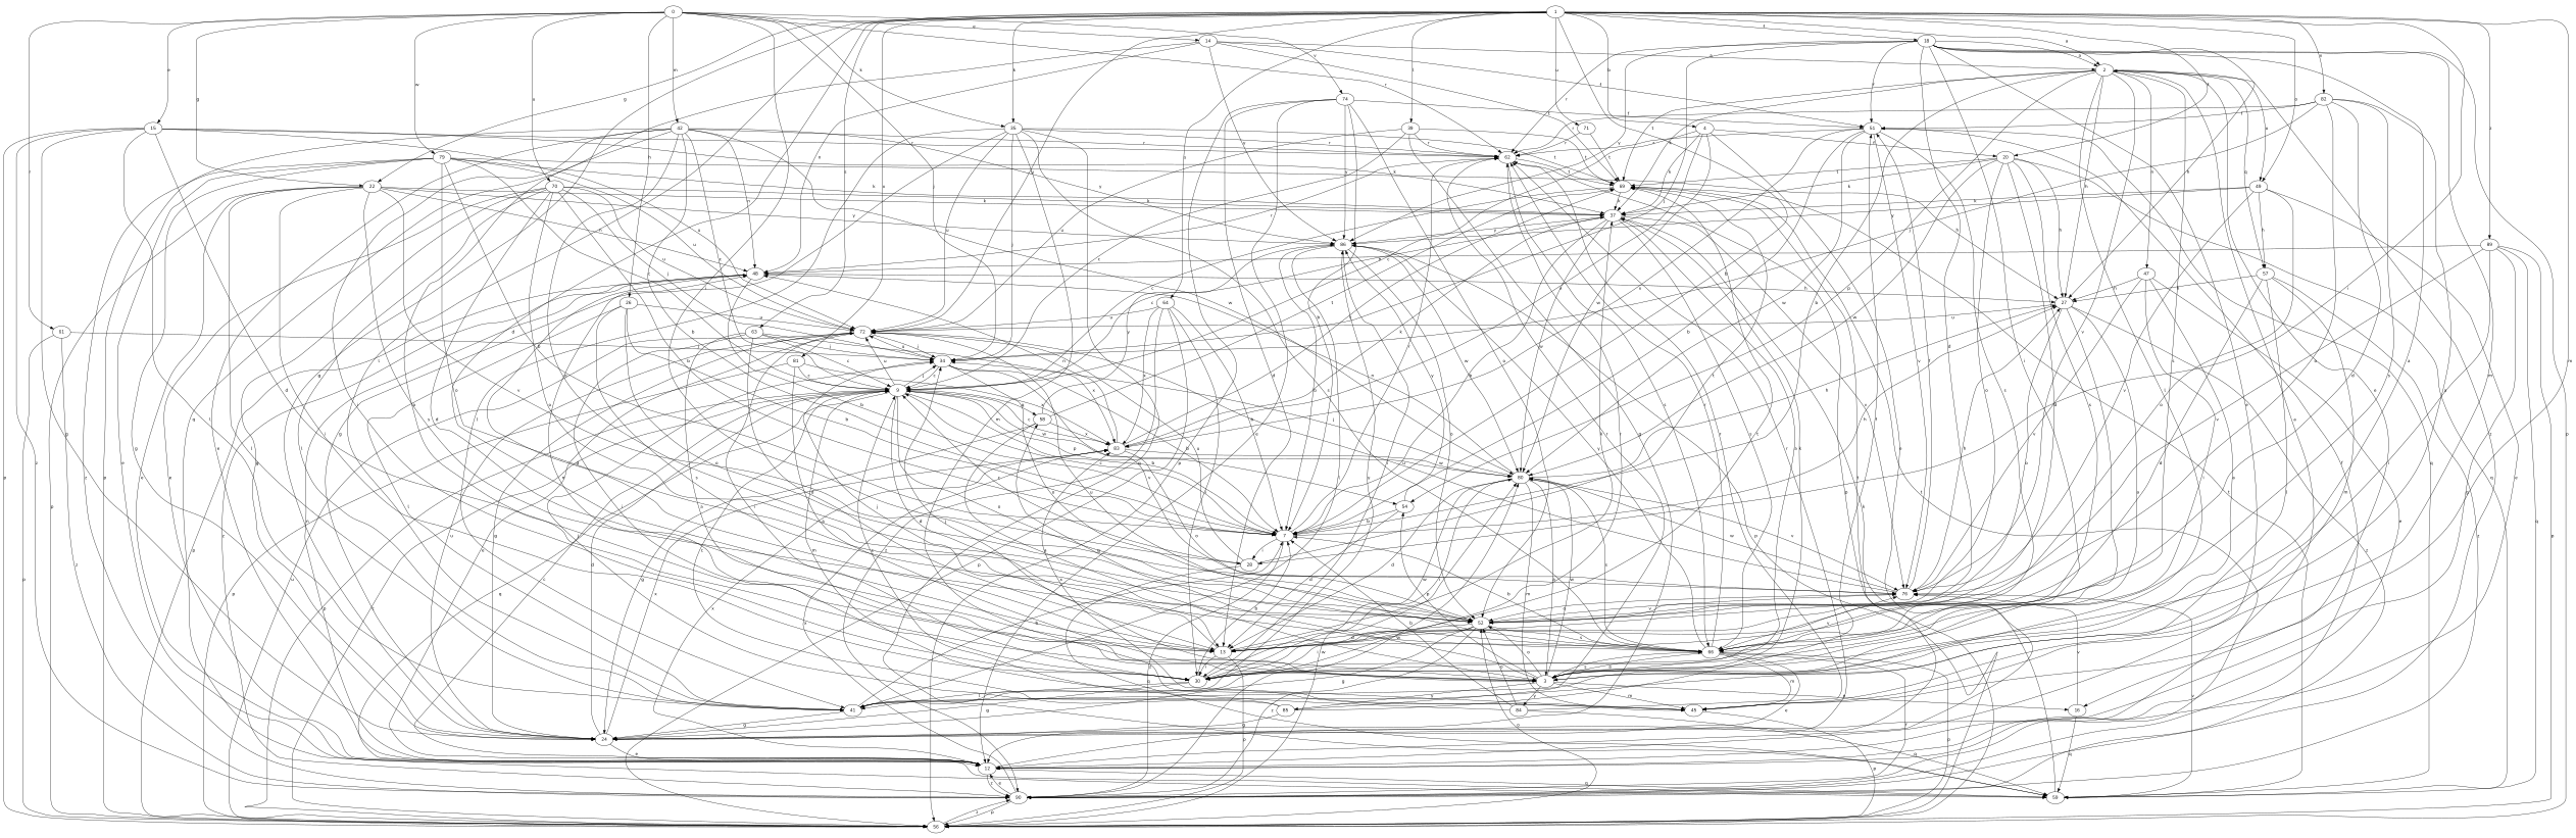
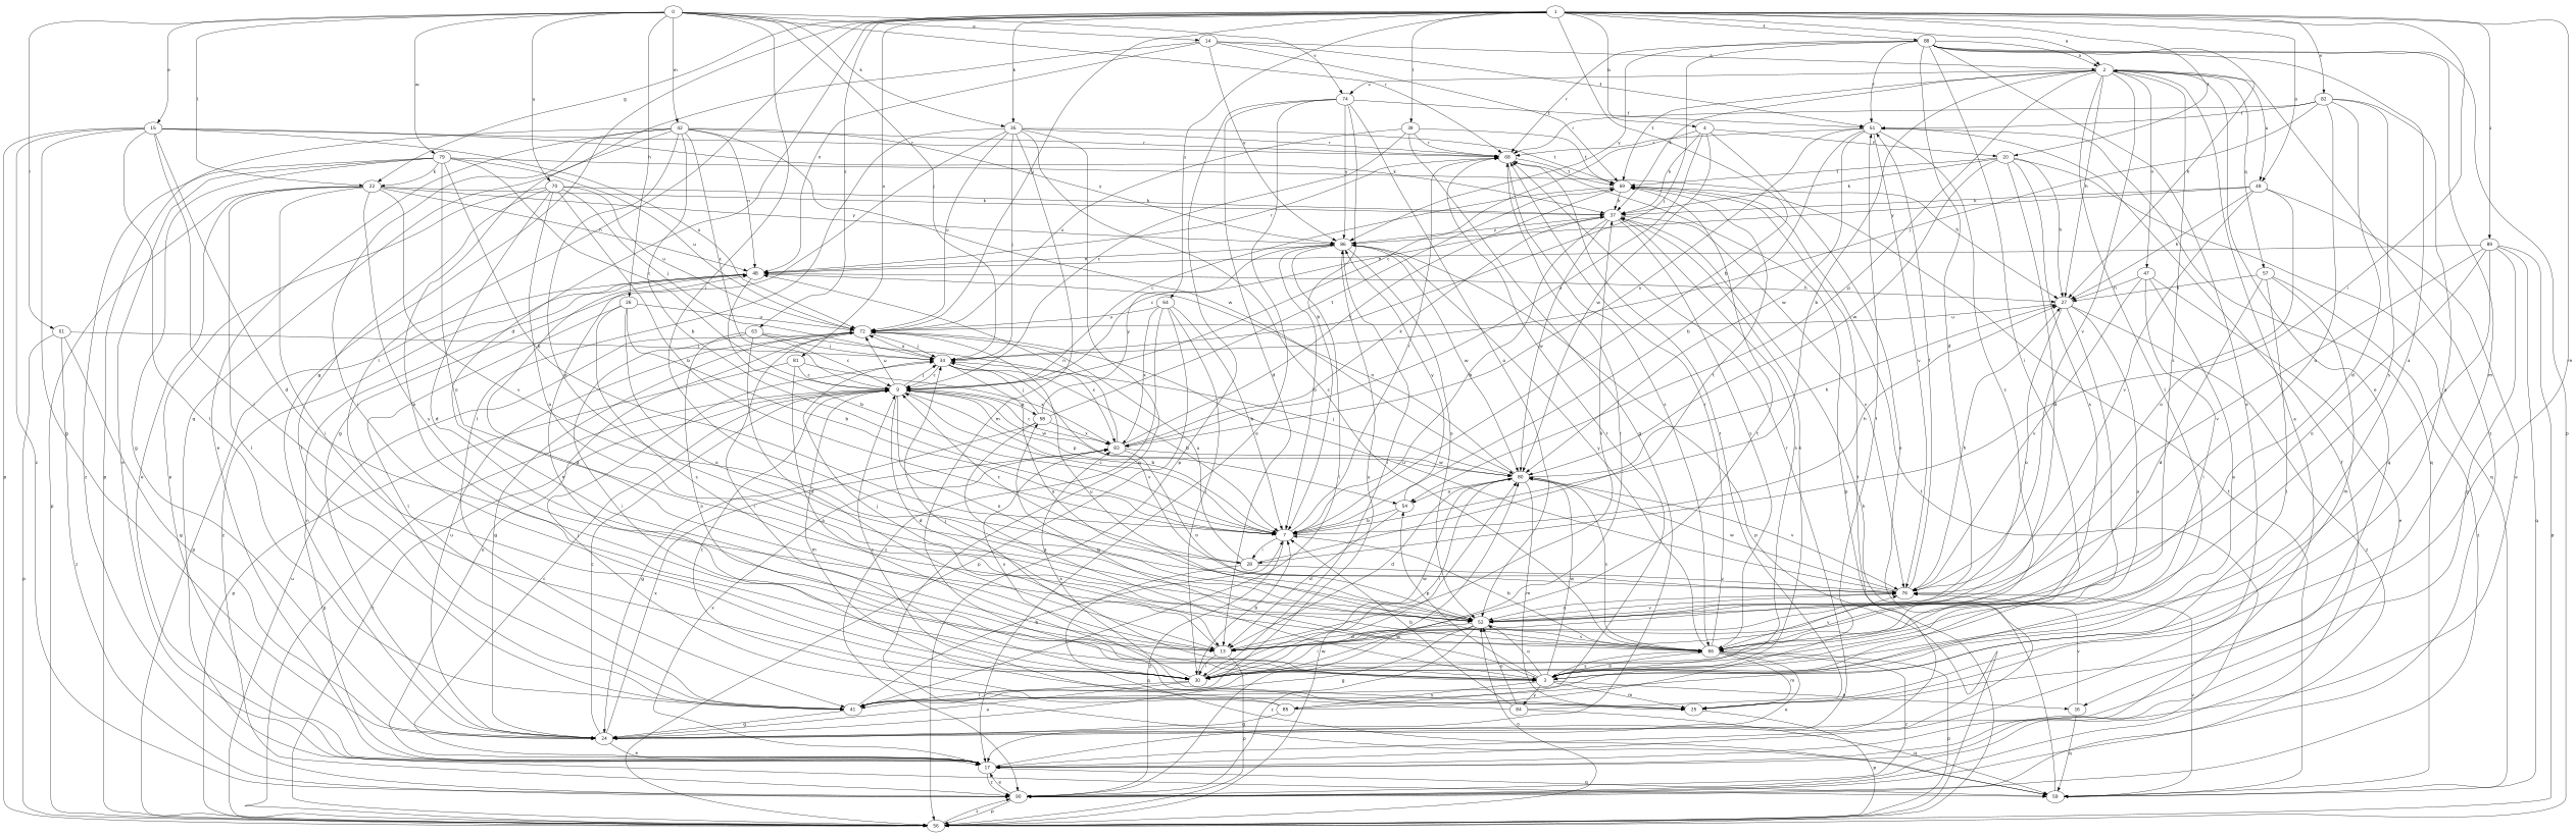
  strict digraph {
    fontname=Nunito
    node [fontname=Nunito]
    edge [fontname=Nunito]
    0
    14
    15
    22
    26
    28
    34
    35
    42
    61
-   62
+   62 [label=68]
    70
    74
    79
    2
    69
    48
    59
    n19 [label=51]
    86
    13
    24
    41
    72
    37
    90
    56
    30
    66
    76
-   17 [label=12]
+   17
    7
    52
    9
-   45
+   45 [label=25]
    3
    80
    27
    1
    4
-   18
+   18 [label=88]
    20
    39
    49
    63
    64
-   71
    81
    82
    89
    16
    47
    54
    57
    83
    58
    84
    85
    0 -> 14 [label=e]
    0 -> 15 [label=e]
-   0 -> 22 [label=g]
+   0 -> 22 [label=l]
    0 -> 26 [label=h]
    0 -> 28 [label=i]
    0 -> 34 [label=j]
    0 -> 35 [label=k]
    0 -> 42 [label=m]
    0 -> 61 [label=r]
    0 -> 62 [label=r]
    0 -> 70 [label=u]
    0 -> 74 [label=v]
    0 -> 79 [label=w]
    14 -> 2 [label=a]
    14 -> 69 [label=t]
    14 -> 48 [label=n]
    14 -> 59 [label=q]
    14 -> n19 [label=f]
    14 -> 86 [label=y]
    15 -> 62 [label=r]
    15 -> 13 [label=d]
    15 -> 24 [label=g]
    15 -> 41 [label=l]
    15 -> 72 [label=u]
    15 -> 37 [label=k]
    15 -> 90 [label=z]
    15 -> 56 [label=p]
+   15 -> 30 [label=i]
    22 -> 48 [label=n]
    22 -> 86 [label=y]
    22 -> 41 [label=l]
    22 -> 37 [label=k]
    22 -> 56 [label=p]
    22 -> 30 [label=i]
    22 -> 66 [label=s]
    22 -> 76 [label=v]
    22 -> 17 [label=e]
    26 -> 41 [label=l]
    26 -> 72 [label=u]
    26 -> 66 [label=s]
    26 -> 7 [label=b]
    26 -> 52 [label=o]
    28 -> 69 [label=t]
    28 -> 59 [label=q]
    28 -> 72 [label=u]
+   28 -> 76 [label=v]
    28 -> 9 [label=c]
    34 -> 72 [label=u]
    34 -> 76 [label=v]
    34 -> 7 [label=b]
    34 -> 52 [label=o]
    34 -> 9 [label=c]
    35 -> 34 [label=j]
    35 -> 62 [label=r]
    35 -> 69 [label=t]
    35 -> 59 [label=q]
    35 -> 24 [label=g]
    35 -> 41 [label=l]
    35 -> 72 [label=u]
    35 -> 66 [label=s]
    35 -> 45 [label=m]
    42 -> 62 [label=r]
    42 -> 48 [label=n]
    42 -> 86 [label=y]
    42 -> 56 [label=p]
    42 -> 30 [label=i]
    42 -> 17 [label=e]
    42 -> 7 [label=b]
    42 -> 52 [label=o]
    42 -> 9 [label=c]
    42 -> 3 [label=a]
    42 -> 80 [label=w]
    61 -> 34 [label=j]
    61 -> 90 [label=z]
    61 -> 56 [label=p]
    62 -> 69 [label=t]
    62 -> 56 [label=p]
    62 -> 66 [label=s]
    70 -> 34 [label=j]
    70 -> 13 [label=d]
-   70 -> 24 [label=g]
+   61 -> 24 [label=g]
    70 -> 41 [label=l]
    70 -> 72 [label=u]
    70 -> 37 [label=k]
    70 -> 17 [label=e]
    70 -> 7 [label=b]
    70 -> 52 [label=o]
    74 -> n19 [label=f]
    74 -> 86 [label=y]
    74 -> 13 [label=d]
    74 -> 56 [label=p]
    74 -> 17 [label=e]
    74 -> 7 [label=b]
    74 -> 52 [label=o]
    79 -> 24 [label=g]
    79 -> 72 [label=u]
-   79 -> 37 [label=k]
+   79 -> 22 [label=k]
    79 -> 90 [label=z]
    79 -> 17 [label=e]
    79 -> 7 [label=b]
    79 -> 52 [label=o]
    79 -> 9 [label=c]
    79 -> 27 [label=h]
+   2 -> 74 [label=v]
    2 -> 69 [label=t]
    2 -> 41 [label=l]
    2 -> 37 [label=k]
    2 -> 90 [label=z]
    2 -> 66 [label=s]
    2 -> 76 [label=v]
    2 -> 7 [label=b]
    2 -> 27 [label=h]
    2 -> 49 [label=o]
    2 -> 16 [label=e]
    2 -> 47 [label=n]
    2 -> 54 [label=p]
    2 -> 57 [label=q]
    69 -> 37 [label=k]
    69 -> 9 [label=c]
    48 -> 62 [label=r]
    48 -> 13 [label=d]
    48 -> 90 [label=z]
    48 -> 56 [label=p]
    48 -> 7 [label=b]
    48 -> 27 [label=h]
    59 -> 69 [label=t]
    59 -> 37 [label=k]
    59 -> 76 [label=v]
    n19 -> 62 [label=r]
    n19 -> 59 [label=q]
    n19 -> 66 [label=s]
    n19 -> 76 [label=v]
    n19 -> 7 [label=b]
    n19 -> 80 [label=w]
    n19 -> 83 [label=x]
+   86 -> 48 [label=n]
    86 -> 41 [label=l]
    86 -> 56 [label=p]
    86 -> 30 [label=i]
    86 -> 7 [label=b]
    86 -> 52 [label=o]
    86 -> 80 [label=w]
    13 -> 34 [label=j]
    13 -> 37 [label=k]
    13 -> 56 [label=p]
    13 -> 30 [label=i]
    24 -> 62 [label=r]
    24 -> 72 [label=u]
    24 -> 17 [label=e]
-   24 -> 9 [label=d]
+   24 -> 9 [label=c]
    24 -> 83 [label=x]
    41 -> 62 [label=r]
    41 -> 86 [label=y]
    41 -> 24 [label=g]
    41 -> 7 [label=b]
    72 -> 34 [label=j]
    72 -> 24 [label=g]
    72 -> 30 [label=i]
    72 -> 17 [label=e]
    37 -> 86 [label=y]
    37 -> 66 [label=s]
    37 -> 76 [label=v]
    37 -> 7 [label=b]
    37 -> 9 [label=c]
    37 -> 3 [label=a]
    37 -> 80 [label=w]
    90 -> 69 [label=t]
    90 -> n19 [label=f]
    90 -> 56 [label=p]
    90 -> 17 [label=e]
    90 -> 80 [label=w]
-   90 -> 83 [label=x]
+   30 -> 83 [label=x]
    56 -> 72 [label=u]
    56 -> 90 [label=z]
    56 -> 52 [label=o]
    56 -> 9 [label=c]
    56 -> 80 [label=w]
    30 -> 69 [label=t]
-   30 -> 24 [label=g]
+   30 -> 24 [label=a]
    30 -> 41 [label=l]
    30 -> 7 [label=b]
    30 -> 80 [label=w]
    66 -> 62 [label=r]
    66 -> 86 [label=y]
    66 -> 72 [label=u]
-   66 -> 90 [label=f]
+   66 -> 90 [label=z]
    66 -> 56 [label=p]
    66 -> 76 [label=v]
    66 -> 17 [label=e]
    66 -> 7 [label=b]
    66 -> 45 [label=m]
    66 -> 3 [label=a]
    76 -> n19 [label=f]
    76 -> 72 [label=u]
    76 -> 52 [label=o]
    76 -> 80 [label=w]
    76 -> 27 [label=h]
    17 -> 2 [label=a]
    17 -> 69 [label=t]
    17 -> 48 [label=n]
    17 -> 59 [label=q]
    17 -> 90 [label=z]
    17 -> 9 [label=c]
    17 -> 83 [label=x]
    7 -> 28 [label=i]
    7 -> 62 [label=r]
    7 -> 90 [label=z]
    7 -> 9 [label=c]
    7 -> 27 [label=h]
    52 -> 13 [label=d]
    52 -> 24 [label=g]
    52 -> 90 [label=z]
    52 -> 30 [label=i]
    52 -> 66 [label=s]
    52 -> 76 [label=v]
    9 -> 34 [label=j]
-   9 -> 59 [label=q]
    9 -> 13 [label=d]
    9 -> 72 [label=u]
    9 -> 56 [label=p]
    9 -> 7 [label=b]
    9 -> 52 [label=o]
    9 -> 45 [label=m]
    9 -> 80 [label=w]
    9 -> 54 [label=p]
    9 -> 58 [label=q]
    45 -> 56 [label=p]
    45 -> 83 [label=x]
    3 -> 34 [label=j]
    3 -> 48 [label=n]
    3 -> 37 [label=k]
    3 -> 66 [label=s]
    3 -> 52 [label=o]
    3 -> 45 [label=m]
    3 -> 80 [label=w]
    3 -> 16 [label=e]
    3 -> 54 [label=p]
    3 -> 58 [label=q]
    3 -> 84 [label=y]
    3 -> 85 [label=y]
    80 -> 34 [label=j]
    80 -> 48 [label=n]
    80 -> 13 [label=d]
    80 -> 30 [label=i]
    80 -> 66 [label=s]
    80 -> 76 [label=v]
    80 -> 45 [label=m]
-   80 -> 3 [label=a]
+   80 -> 54 [label=a]
    80 -> 27 [label=h]
    27 -> 72 [label=u]
    27 -> 90 [label=z]
    27 -> 30 [label=i]
    27 -> 52 [label=o]
    27 -> 3 [label=a]
    1 -> 22 [label=g]
    1 -> 28 [label=i]
    1 -> 35 [label=k]
    1 -> 2 [label=a]
    1 -> 13 [label=d]
    1 -> 24 [label=g]
    1 -> 41 [label=l]
    1 -> 72 [label=u]
    1 -> 7 [label=b]
    1 -> 45 [label=m]
    1 -> 4 [label=b]
    1 -> 18 [label=f]
    1 -> 20 [label=f]
    1 -> 39 [label=l]
    1 -> 49 [label=o]
    1 -> 63 [label=s]
    1 -> 64 [label=s]
-   1 -> 71 [label=u]
    1 -> 81 [label=x]
    1 -> 82 [label=x]
    1 -> 89 [label=z]
    4 -> 37 [label=k]
    4 -> 17 [label=e]
    4 -> 9 [label=c]
    4 -> 80 [label=w]
    4 -> 20 [label=f]
    4 -> 83 [label=x]
    18 -> 34 [label=j]
    18 -> 62 [label=r]
    18 -> 2 [label=a]
    18 -> n19 [label=f]
    18 -> 86 [label=y]
    18 -> 13 [label=d]
    18 -> 56 [label=p]
    18 -> 30 [label=i]
    18 -> 17 [label=e]
    18 -> 45 [label=m]
    18 -> 3 [label=a]
    18 -> 27 [label=h]
    20 -> 69 [label=t]
    20 -> 59 [label=q]
    20 -> 13 [label=d]
    20 -> 37 [label=k]
    20 -> 66 [label=s]
    20 -> 80 [label=w]
    20 -> 27 [label=h]
    39 -> 62 [label=r]
    39 -> 69 [label=t]
    39 -> 24 [label=g]
    39 -> 72 [label=u]
    39 -> 9 [label=c]
    49 -> 86 [label=y]
    49 -> 37 [label=k]
    49 -> 76 [label=v]
    49 -> 17 [label=e]
    49 -> 52 [label=o]
-   49 -> 57 [label=h]
+   49 -> 27 [label=h]
    63 -> 34 [label=j]
    63 -> 13 [label=d]
    63 -> 30 [label=i]
    63 -> 9 [label=c]
    63 -> 3 [label=a]
    63 -> 83 [label=x]
    64 -> 72 [label=u]
    64 -> 90 [label=z]
    64 -> 56 [label=p]
    64 -> 30 [label=i]
    64 -> 7 [label=b]
    64 -> 83 [label=x]
-   71 -> 62 [label=r]
-   71 -> 69 [label=t]
    81 -> 56 [label=p]
    81 -> 9 [label=c]
    81 -> 3 [label=a]
    81 -> 83 [label=x]
    82 -> 34 [label=j]
    82 -> 62 [label=r]
    82 -> n19 [label=f]
    82 -> 13 [label=d]
    82 -> 66 [label=s]
    82 -> 52 [label=o]
    82 -> 3 [label=a]
    89 -> 48 [label=n]
    89 -> 59 [label=q]
    89 -> 24 [label=g]
    89 -> 56 [label=p]
-   89 -> 30 [label=i]
+   89 -> 30 [label=q]
    89 -> 76 [label=v]
-   20 -> 52 [label=o]
+   89 -> 52 [label=o]
    16 -> 59 [label=q]
    16 -> 76 [label=v]
    47 -> 30 [label=i]
    47 -> 76 [label=v]
    47 -> 17 [label=e]
    47 -> 3 [label=a]
    47 -> 27 [label=h]
    54 -> 86 [label=y]
    54 -> 13 [label=d]
    54 -> 7 [label=b]
    57 -> 13 [label=d]
    57 -> 41 [label=l]
    57 -> 90 [label=z]
    57 -> 45 [label=m]
    57 -> 27 [label=h]
    83 -> 69 [label=t]
    83 -> 48 [label=n]
    83 -> 37 [label=k]
    83 -> 52 [label=o]
    83 -> 9 [label=c]
    83 -> 80 [label=w]
+   58 -> 34 [label=j]
    58 -> 69 [label=t]
    58 -> 86 [label=y]
    58 -> 24 [label=g]
    58 -> 3 [label=a]
    58 -> 83 [label=x]
    84 -> 62 [label=r]
    84 -> 59 [label=q]
    84 -> 7 [label=b]
    84 -> 52 [label=o]
    84 -> 9 [label=c]
    85 -> 34 [label=j]
    85 -> 62 [label=r]
    85 -> n19 [label=f]
    85 -> 24 [label=g]
    85 -> 9 [label=c]
  }
